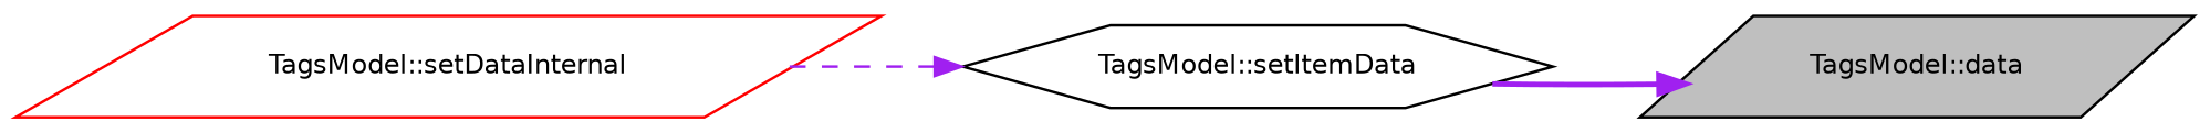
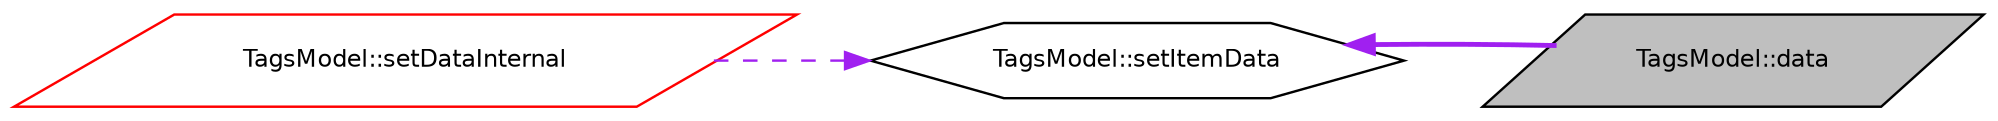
  digraph {
    rankdir=RL
    node [color=black fillcolor=white fontname=Helvetica fontsize=10 shape=parallelogram style=filled]
    edge [color=purple dir=back fontname=Helvetica fontsize=10 labelfontname=Helvetica labelfontsize=10]
    n1 [fillcolor=grey75 fontcolor=black height=0.2 label="TagsModel::data" width=0.4]
    n2 [height=0.2 label="TagsModel::setItemData" shape=hexagon width=0.4]
    n3 [color=red height=0.2 label="TagsModel::setDataInternal" width=0.4]
-   n1 -> n2 [style=bold]
+   n2 -> n1 [style=bold]
    n2 -> n3 [style=dashed]
  }
